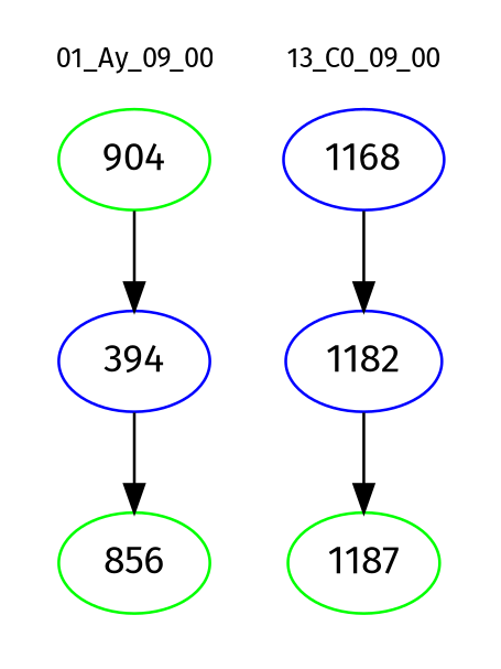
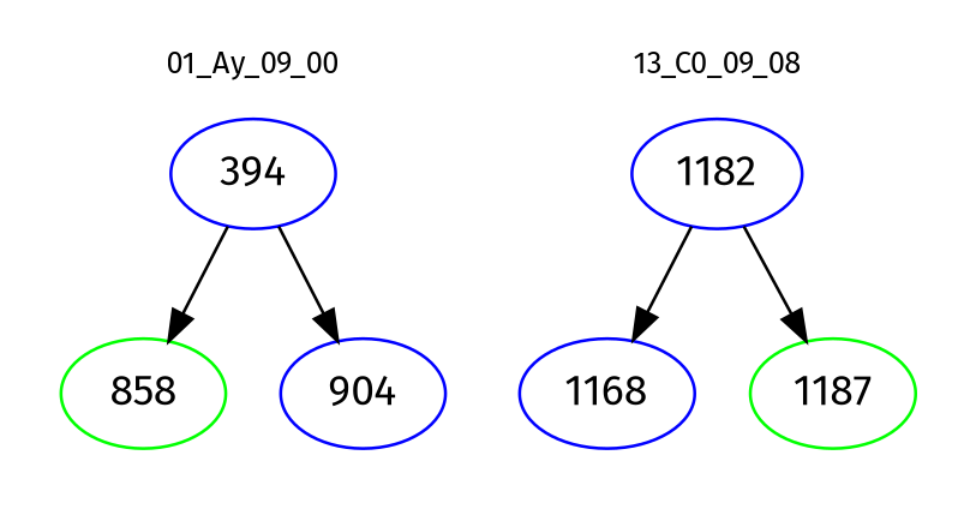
  digraph {
    fontname="Fira Sans"
    node [color=blue fontname="Fira Sans"]
    edge [color=black fontname="Fira Sans"]
    n1 [label=394]
-   n2 [color=green label=856]
-   n3 [color=green label=904]
+   n2 [color=green label=858]
+   n3 [label=904]
    n4 [label=1182]
    n5 [label=1168]
    n6 [color=green label=1187]
    subgraph cluster_1 {
      color=white
      fontsize=10
      label="01_Ay_09_00"
      n1
      n2
      n3
    }
    subgraph cluster_2 {
      color=white
      fontsize=10
-     label="13_C0_09_00"
+     label="13_C0_09_08"
      n4
      n5
      n6
    }
    n1 -> n2
-   n3 -> n1
-   n5 -> n4
+   n1 -> n3
+   n4 -> n5
    n4 -> n6
  }
